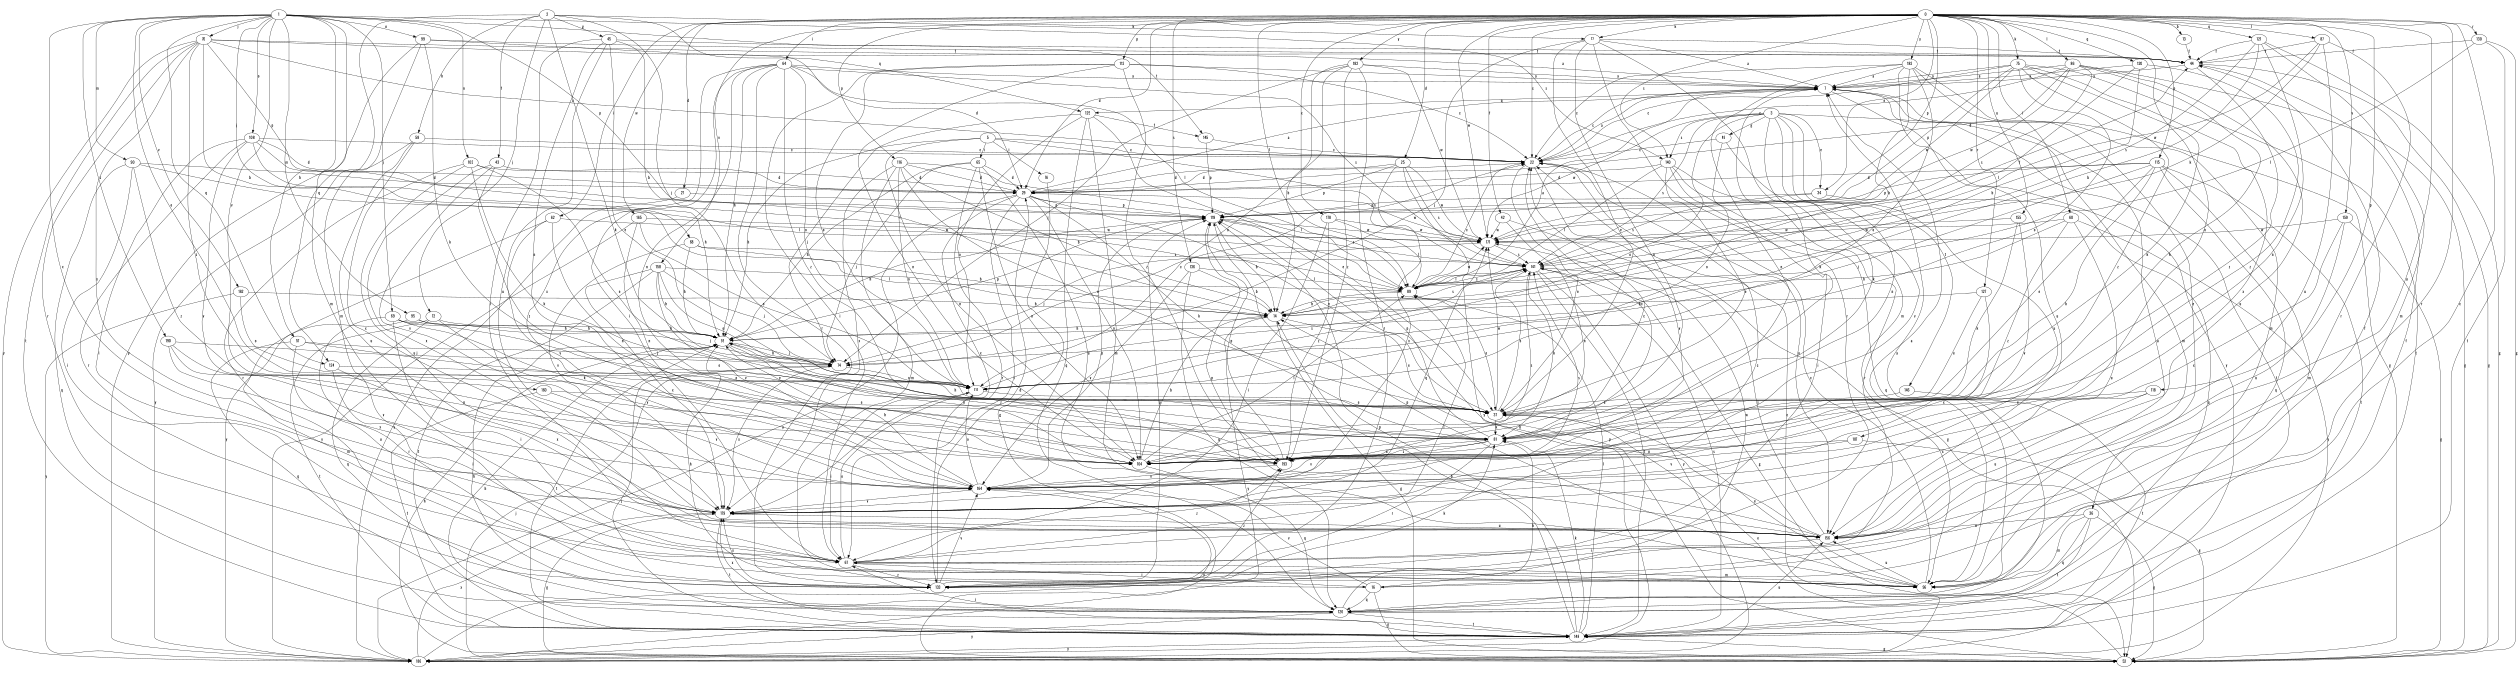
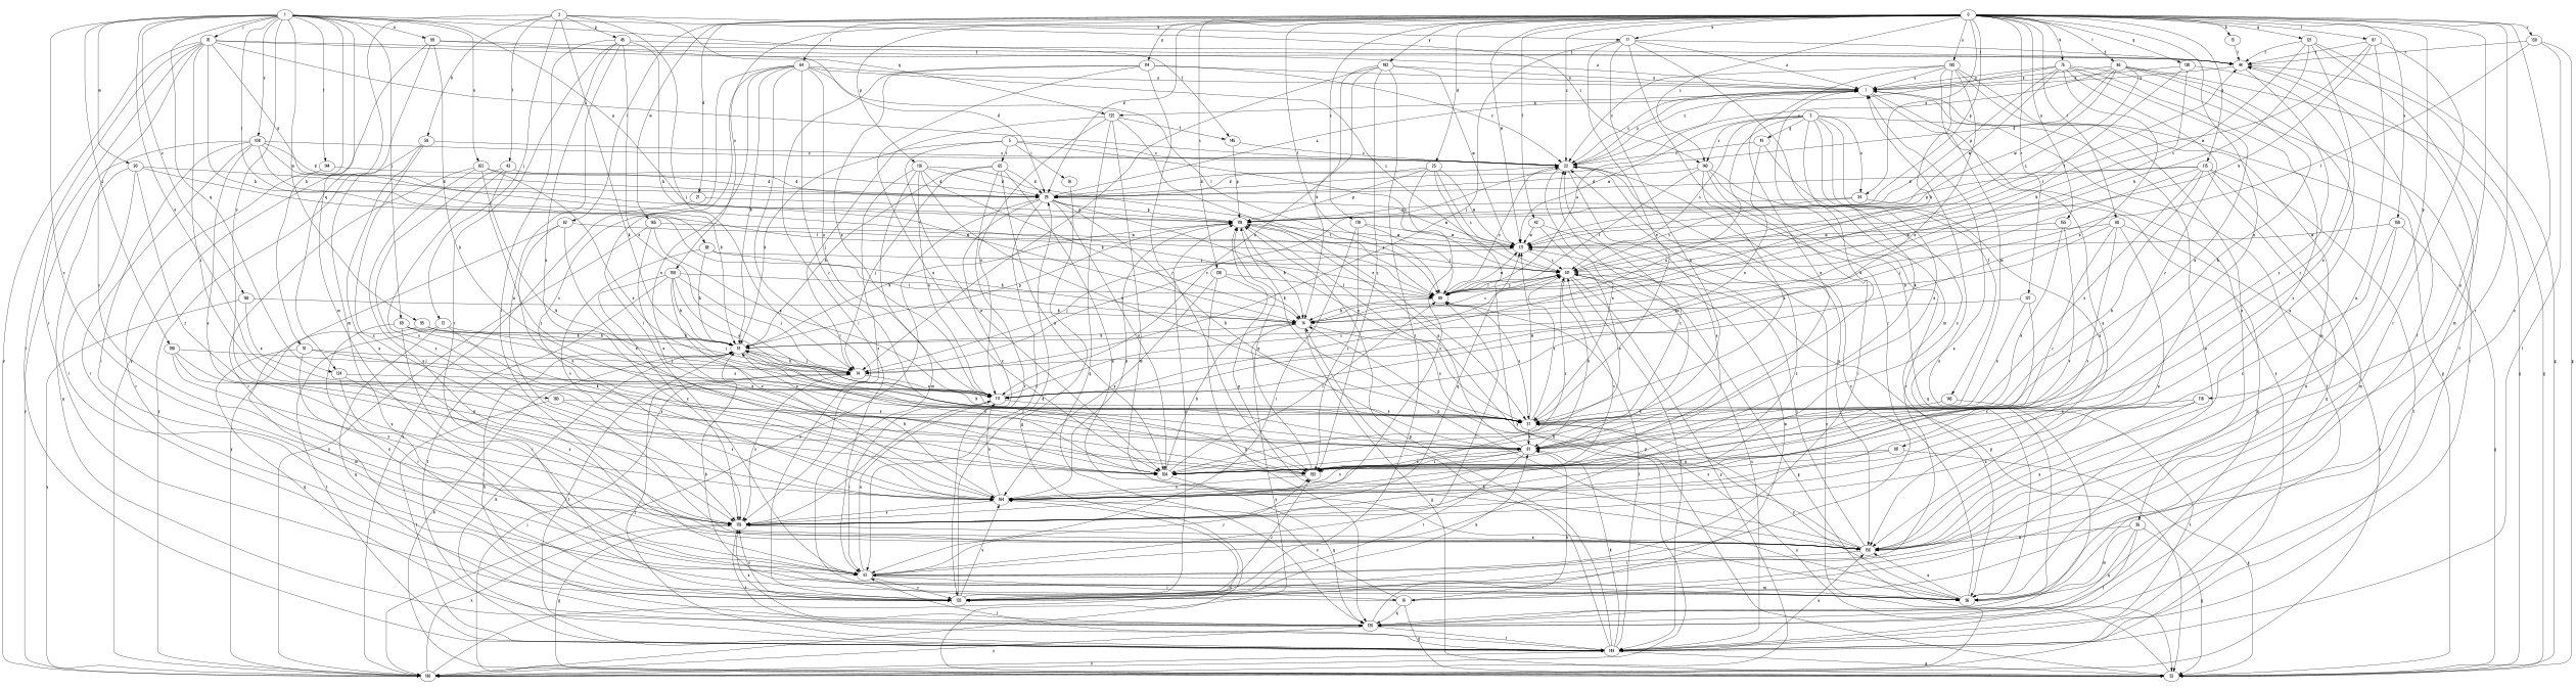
  strict digraph {
    fontname=Oswald
    node [fontname=Oswald]
    edge [fontname=Oswald]
    0
    13
    16
    22
    25
    27
    29
    34
    42
    60
    62
    64
    75
    77
    86
    87
    89
    107
-   114 [label=113]
+   114
    115
    116
    118
    119
    120
    121
    127
    130
    133
    136
    140
    155
    156
    158
    159
    165
    171
    178
    182
    183
    44
    59
    7
    52
    126
    164
    37
    179
    141
    186
    81
    104
    67
    193
    111
    148
    96
    74
    14
    1
    57
    68
    69
    70
    90
    95
    99
    103
    108
    124
+   144
    145
    160
    162
    190
    2
    43
    45
    58
    72
    125
    3
    49
    146
    5
    65
    n86 [label=76]
    36
    0 -> 13 [label=b]
    0 -> 16 [label=c]
    0 -> 22 [label=c]
    0 -> 25 [label=d]
    0 -> 27 [label=d]
    0 -> 29 [label=d]
    0 -> 34 [label=e]
    0 -> 42 [label=f]
    0 -> 60 [label=i]
    0 -> 62 [label=i]
    0 -> 64 [label=i]
    0 -> 75 [label=k]
    0 -> 77 [label=k]
    0 -> 86 [label=l]
    0 -> 87 [label=l]
    0 -> 89 [label=l]
    0 -> 107 [label=o]
    0 -> 114 [label=p]
    0 -> 115 [label=p]
    0 -> 116 [label=p]
    0 -> 118 [label=p]
    0 -> 119 [label=p]
    0 -> 120 [label=q]
    0 -> 121 [label=q]
    0 -> 127 [label=r]
    0 -> 130 [label=r]
    0 -> 133 [label=r]
    0 -> 136 [label=s]
    0 -> 140 [label=s]
    0 -> 155 [label=u]
    0 -> 156 [label=u]
    0 -> 158 [label=v]
    0 -> 159 [label=v]
    0 -> 165 [label=w]
    0 -> 171 [label=w]
    0 -> 178 [label=x]
    0 -> 182 [label=y]
    0 -> 183 [label=y]
    13 -> 44 [label=f]
    16 -> 171 [label=w]
    16 -> 59 [label=h]
    16 -> 7 [label=a]
    16 -> 52 [label=g]
    16 -> 126 [label=q]
    16 -> 164 [label=v]
    22 -> 29 [label=d]
    22 -> 156 [label=u]
    22 -> 7 [label=a]
    22 -> 164 [label=v]
    22 -> 37 [label=e]
    25 -> 29 [label=d]
    25 -> 119 [label=p]
    25 -> 171 [label=w]
    25 -> 179 [label=x]
    25 -> 141 [label=s]
    25 -> 186 [label=y]
    27 -> 119 [label=p]
    27 -> 186 [label=y]
    29 -> 119 [label=p]
    29 -> 171 [label=w]
    29 -> 7 [label=a]
    29 -> 37 [label=e]
    29 -> 179 [label=x]
    29 -> 186 [label=y]
    29 -> 81 [label=k]
    29 -> 104 [label=n]
    29 -> 67 [label=i]
    34 -> 119 [label=p]
    34 -> 126 [label=q]
    34 -> 141 [label=s]
    42 -> 171 [label=w]
    42 -> 52 [label=g]
    42 -> 104 [label=n]
    60 -> 156 [label=u]
    60 -> 171 [label=w]
    60 -> 59 [label=h]
+   60 -> 164 [label=v]
    60 -> 186 [label=y]
    60 -> 193 [label=z]
    62 -> 171 [label=w]
    62 -> 164 [label=v]
    62 -> 186 [label=y]
    62 -> 104 [label=n]
    64 -> 89 [label=l]
    64 -> 133 [label=r]
    64 -> 59 [label=h]
    64 -> 7 [label=a]
    64 -> 179 [label=x]
    64 -> 141 [label=s]
    64 -> 104 [label=n]
    64 -> 67 [label=i]
    64 -> 193 [label=z]
    64 -> 111 [label=o]
    75 -> 22 [label=c]
    75 -> 119 [label=p]
    75 -> 171 [label=w]
    75 -> 7 [label=a]
    75 -> 179 [label=x]
    75 -> 81 [label=k]
    75 -> 193 [label=z]
    75 -> 111 [label=o]
    75 -> 148 [label=t]
    77 -> 133 [label=r]
    77 -> 44 [label=f]
    77 -> 7 [label=a]
    77 -> 37 [label=e]
    77 -> 104 [label=n]
    77 -> 96 [label=m]
    77 -> 74 [label=j]
    86 -> 22 [label=c]
    86 -> 29 [label=d]
    86 -> 156 [label=u]
    86 -> 171 [label=w]
    86 -> 7 [label=a]
    86 -> 52 [label=g]
    86 -> 141 [label=s]
    86 -> 81 [label=k]
    87 -> 89 [label=k]
    87 -> 133 [label=r]
    87 -> 156 [label=u]
    87 -> 171 [label=w]
    87 -> 44 [label=f]
    89 -> 22 [label=c]
    89 -> 171 [label=w]
    89 -> 7 [label=a]
    89 -> 37 [label=e]
    89 -> 141 [label=s]
    89 -> 14 [label=b]
    107 -> 52 [label=g]
    107 -> 164 [label=v]
    107 -> 104 [label=n]
    114 -> 22 [label=c]
    114 -> 7 [label=a]
    114 -> 104 [label=n]
    114 -> 67 [label=i]
    114 -> 193 [label=z]
    114 -> 111 [label=o]
    115 -> 29 [label=d]
    115 -> 119 [label=p]
    115 -> 126 [label=q]
    115 -> 37 [label=e]
    115 -> 81 [label=k]
    115 -> 148 [label=t]
    115 -> 96 [label=m]
    115 -> 74 [label=j]
    116 -> 29 [label=d]
    116 -> 89 [label=l]
    116 -> 37 [label=e]
    116 -> 179 [label=x]
    116 -> 111 [label=o]
    116 -> 96 [label=m]
    116 -> 14 [label=b]
    118 -> 156 [label=u]
    118 -> 37 [label=e]
    118 -> 179 [label=x]
    119 -> 171 [label=w]
    119 -> 59 [label=h]
    119 -> 141 [label=s]
    119 -> 14 [label=b]
    120 -> 89 [label=l]
    120 -> 7 [label=a]
    120 -> 193 [label=z]
    120 -> 14 [label=b]
    121 -> 44 [label=f]
    121 -> 52 [label=g]
    121 -> 141 [label=s]
    121 -> 104 [label=n]
    121 -> 96 [label=m]
    121 -> 14 [label=b]
    127 -> 37 [label=e]
    127 -> 179 [label=x]
    127 -> 14 [label=b]
    130 -> 89 [label=l]
    130 -> 44 [label=f]
    130 -> 52 [label=g]
    130 -> 148 [label=t]
    133 -> 29 [label=d]
    133 -> 119 [label=p]
    133 -> 164 [label=v]
    133 -> 179 [label=x]
    133 -> 81 [label=k]
    133 -> 193 [label=z]
    136 -> 89 [label=l]
    136 -> 126 [label=q]
    136 -> 164 [label=v]
    136 -> 14 [label=b]
    140 -> 29 [label=d]
    140 -> 89 [label=l]
    140 -> 133 [label=r]
    140 -> 126 [label=q]
    140 -> 37 [label=e]
    140 -> 67 [label=i]
    155 -> 171 [label=w]
    155 -> 164 [label=v]
    155 -> 81 [label=k]
    156 -> 119 [label=p]
    156 -> 141 [label=s]
    156 -> 67 [label=i]
    156 -> 14 [label=b]
    158 -> 89 [label=l]
    158 -> 59 [label=h]
    158 -> 164 [label=v]
    158 -> 179 [label=x]
    158 -> 111 [label=o]
    158 -> 148 [label=t]
    158 -> 74 [label=j]
    159 -> 156 [label=u]
    159 -> 171 [label=w]
    159 -> 52 [label=g]
    159 -> 179 [label=x]
    165 -> 171 [label=w]
    165 -> 186 [label=y]
    165 -> 104 [label=n]
    165 -> 111 [label=o]
    171 -> 141 [label=s]
    171 -> 74 [label=j]
    178 -> 89 [label=l]
    178 -> 171 [label=w]
    178 -> 67 [label=i]
    178 -> 193 [label=z]
    182 -> 133 [label=r]
    182 -> 171 [label=w]
    182 -> 7 [label=a]
    182 -> 193 [label=z]
    182 -> 111 [label=o]
    182 -> 74 [label=j]
    182 -> 14 [label=b]
    183 -> 22 [label=c]
    183 -> 7 [label=a]
    183 -> 52 [label=g]
    183 -> 186 [label=y]
    183 -> 104 [label=n]
    183 -> 111 [label=o]
    183 -> 96 [label=m]
    183 -> 14 [label=b]
    44 -> 7 [label=a]
    44 -> 52 [label=g]
    44 -> 193 [label=z]
    59 -> 119 [label=p]
    59 -> 104 [label=n]
    59 -> 193 [label=z]
    59 -> 148 [label=t]
    59 -> 74 [label=j]
    7 -> 22 [label=c]
    7 -> 156 [label=u]
    7 -> 81 [label=k]
-   7 -> 96 [label=m]
+   7 -> 37 [label=m]
    7 -> 125 [label=q]
    7 -> 36 [label=e]
    52 -> 119 [label=p]
    52 -> 59 [label=h]
    52 -> 37 [label=e]
    52 -> 74 [label=j]
    126 -> 44 [label=f]
    126 -> 59 [label=h]
    126 -> 7 [label=a]
    126 -> 179 [label=x]
    126 -> 186 [label=y]
    126 -> 81 [label=k]
    126 -> 148 [label=t]
    164 -> 119 [label=p]
    164 -> 59 [label=h]
    164 -> 179 [label=v]
    164 -> 141 [label=s]
    164 -> 111 [label=o]
    37 -> 171 [label=w]
    37 -> 141 [label=s]
    37 -> 81 [label=k]
    179 -> 156 [label=u]
    179 -> 171 [label=q]
    179 -> 52 [label=g]
    179 -> 148 [label=t]
    141 -> 89 [label=l]
    141 -> 44 [label=f]
    141 -> 52 [label=g]
    141 -> 186 [label=y]
    141 -> 81 [label=k]
    141 -> 148 [label=t]
    186 -> 22 [label=c]
    186 -> 164 [label=v]
    186 -> 179 [label=x]
    81 -> 22 [label=c]
    81 -> 119 [label=p]
    81 -> 133 [label=r]
    81 -> 59 [label=h]
    81 -> 164 [label=v]
    81 -> 104 [label=n]
    81 -> 193 [label=z]
    104 -> 22 [label=c]
    104 -> 89 [label=l]
    104 -> 126 [label=q]
    104 -> 14 [label=b]
    67 -> 16 [label=i]
    67 -> 22 [label=c]
    67 -> 89 [label=l]
    67 -> 133 [label=r]
    67 -> 193 [label=z]
    67 -> 111 [label=o]
    67 -> 96 [label=m]
    193 -> 119 [label=p]
    193 -> 164 [label=v]
    193 -> 141 [label=s]
    111 -> 37 [label=e]
    111 -> 141 [label=s]
    111 -> 67 [label=i]
    148 -> 89 [label=l]
    148 -> 119 [label=p]
    148 -> 156 [label=u]
    148 -> 59 [label=h]
    148 -> 52 [label=g]
    148 -> 141 [label=s]
    148 -> 186 [label=y]
    148 -> 81 [label=k]
    148 -> 67 [label=i]
    148 -> 74 [label=j]
    148 -> 14 [label=b]
    96 -> 22 [label=c]
    96 -> 119 [label=p]
    96 -> 156 [label=u]
    96 -> 44 [label=f]
    96 -> 7 [label=a]
    96 -> 37 [label=e]
    74 -> 22 [label=c]
    74 -> 59 [label=h]
    74 -> 179 [label=x]
    74 -> 111 [label=o]
    14 -> 59 [label=h]
    14 -> 52 [label=g]
    14 -> 37 [label=e]
    14 -> 141 [label=s]
    14 -> 186 [label=y]
    1 -> 119 [label=p]
    1 -> 140 [label=s]
    1 -> 179 [label=x]
    1 -> 111 [label=o]
    1 -> 96 [label=m]
    1 -> 57 [label=h]
    1 -> 68 [label=j]
    1 -> 69 [label=j]
    1 -> 70 [label=j]
    1 -> 90 [label=m]
    1 -> 95 [label=m]
    1 -> 99 [label=n]
    1 -> 103 [label=n]
    1 -> 108 [label=o]
    1 -> 124 [label=q]
+   1 -> 144 [label=t]
    1 -> 145 [label=t]
    1 -> 160 [label=v]
    1 -> 162 [label=v]
    1 -> 190 [label=z]
    57 -> 156 [label=u]
    57 -> 126 [label=q]
    57 -> 37 [label=e]
    57 -> 74 [label=j]
    68 -> 59 [label=h]
    68 -> 164 [label=v]
    68 -> 141 [label=s]
    68 -> 14 [label=b]
    69 -> 133 [label=r]
    69 -> 59 [label=h]
    69 -> 37 [label=e]
    69 -> 81 [label=k]
    69 -> 67 [label=i]
    70 -> 22 [label=c]
    70 -> 119 [label=p]
    70 -> 133 [label=r]
    70 -> 44 [label=f]
    70 -> 7 [label=a]
    70 -> 179 [label=x]
    70 -> 186 [label=y]
    70 -> 193 [label=z]
    70 -> 148 [label=t]
    70 -> 14 [label=b]
    90 -> 29 [label=d]
    90 -> 89 [label=l]
    90 -> 126 [label=q]
    90 -> 67 [label=i]
    90 -> 193 [label=z]
    95 -> 59 [label=h]
    95 -> 96 [label=m]
    95 -> 74 [label=j]
    99 -> 29 [label=d]
    99 -> 44 [label=f]
    99 -> 186 [label=y]
    99 -> 81 [label=k]
    99 -> 96 [label=m]
    103 -> 29 [label=d]
    103 -> 133 [label=r]
    103 -> 156 [label=u]
    103 -> 37 [label=e]
    103 -> 81 [label=k]
    108 -> 22 [label=c]
    108 -> 29 [label=d]
    108 -> 89 [label=l]
    108 -> 133 [label=r]
    108 -> 59 [label=h]
    108 -> 164 [label=v]
+   108 -> 186 [label=y]
    108 -> 67 [label=i]
    124 -> 179 [label=x]
    124 -> 67 [label=i]
    124 -> 111 [label=o]
+   144 -> 29 [label=d]
+   144 -> 133 [label=r]
    145 -> 22 [label=c]
    145 -> 119 [label=p]
    160 -> 164 [label=v]
    160 -> 37 [label=e]
    160 -> 148 [label=t]
    162 -> 186 [label=y]
    162 -> 111 [label=o]
    162 -> 14 [label=b]
    190 -> 164 [label=v]
    190 -> 179 [label=x]
    190 -> 104 [label=n]
    190 -> 74 [label=j]
    2 -> 77 [label=k]
    2 -> 81 [label=k]
    2 -> 74 [label=j]
    2 -> 124 [label=q]
    2 -> 43 [label=f]
    2 -> 45 [label=g]
    2 -> 58 [label=h]
    2 -> 72 [label=j]
    2 -> 125 [label=q]
    43 -> 29 [label=d]
    43 -> 164 [label=v]
    43 -> 179 [label=x]
    43 -> 193 [label=z]
+   45 -> 133 [label=r]
    45 -> 156 [label=u]
    45 -> 44 [label=f]
    45 -> 37 [label=e]
    45 -> 104 [label=n]
    45 -> 67 [label=i]
    45 -> 14 [label=b]
    58 -> 22 [label=c]
    58 -> 156 [label=u]
    58 -> 179 [label=x]
    58 -> 186 [label=y]
    72 -> 59 [label=h]
    72 -> 126 [label=q]
    72 -> 164 [label=v]
    72 -> 148 [label=t]
    125 -> 126 [label=q]
    125 -> 37 [label=e]
    125 -> 111 [label=o]
    125 -> 96 [label=m]
    125 -> 74 [label=j]
    125 -> 145 [label=f]
    3 -> 34 [label=e]
    3 -> 140 [label=s]
    3 -> 156 [label=u]
    3 -> 171 [label=w]
    3 -> 141 [label=s]
    3 -> 81 [label=k]
    3 -> 104 [label=n]
    3 -> 111 [label=o]
    3 -> 148 [label=t]
    3 -> 49 [label=g]
    3 -> 146 [label=t]
    49 -> 22 [label=c]
    49 -> 164 [label=v]
    49 -> 111 [label=o]
    146 -> 37 [label=e]
    146 -> 148 [label=t]
    5 -> 22 [label=c]
    5 -> 59 [label=h]
    5 -> 141 [label=s]
    5 -> 104 [label=n]
    5 -> 65 [label=i]
    5 -> n86 [label=i]
    65 -> 29 [label=d]
    65 -> 133 [label=r]
    65 -> 156 [label=u]
    65 -> 59 [label=h]
    65 -> 104 [label=n]
    65 -> 74 [label=j]
    n86 -> 52 [label=g]
    36 -> 156 [label=u]
    36 -> 52 [label=g]
    36 -> 126 [label=q]
    36 -> 148 [label=t]
    36 -> 96 [label=m]
  }
